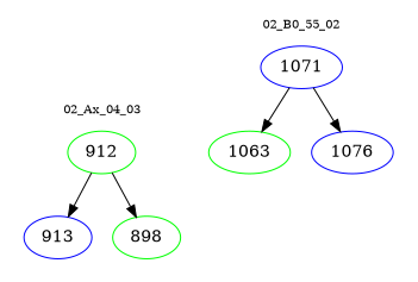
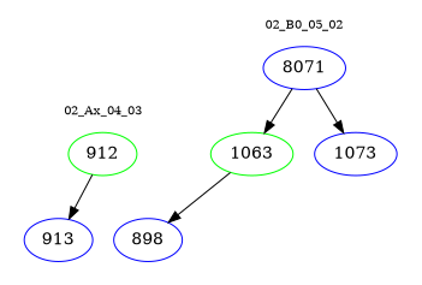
  digraph {
    node [color=green]
    edge [color=black]
    n1 [label=912]
-   n2 [label=898]
+   n2 [color=blue label=898]
    n3 [color=blue label=913]
-   n4 [color=blue label=1071]
+   n4 [color=blue label=8071]
    n5 [label=1063]
-   n6 [color=blue label=1076]
+   n6 [color=blue label=1073]
    subgraph cluster_1 {
      color=white
      fontsize=10
      label="02_Ax_04_03"
      n1
      n2
      n3
    }
    subgraph cluster_2 {
      color=white
      fontsize=10
-     label="02_B0_55_02"
+     label="02_B0_05_02"
      n4
      n5
      n6
    }
-   n1 -> n2
+   n5 -> n2
    n1 -> n3
    n4 -> n5
    n4 -> n6
  }
